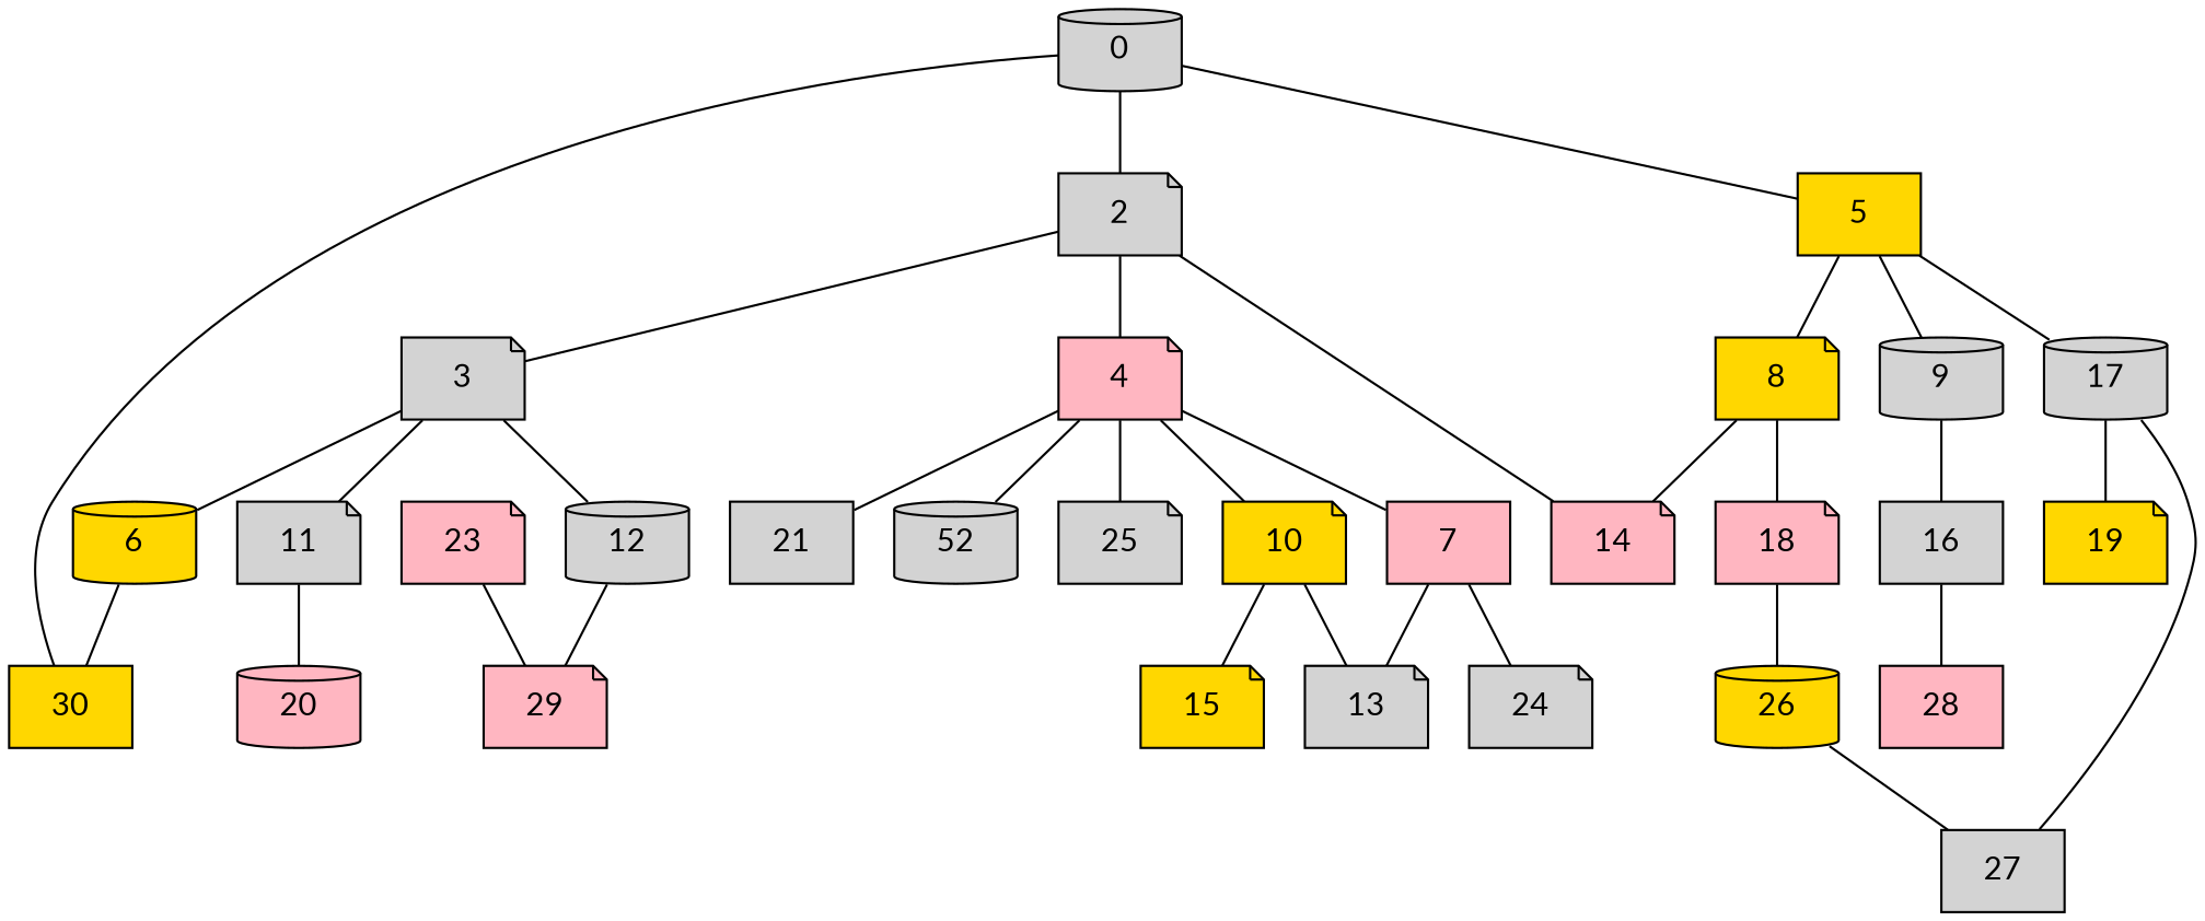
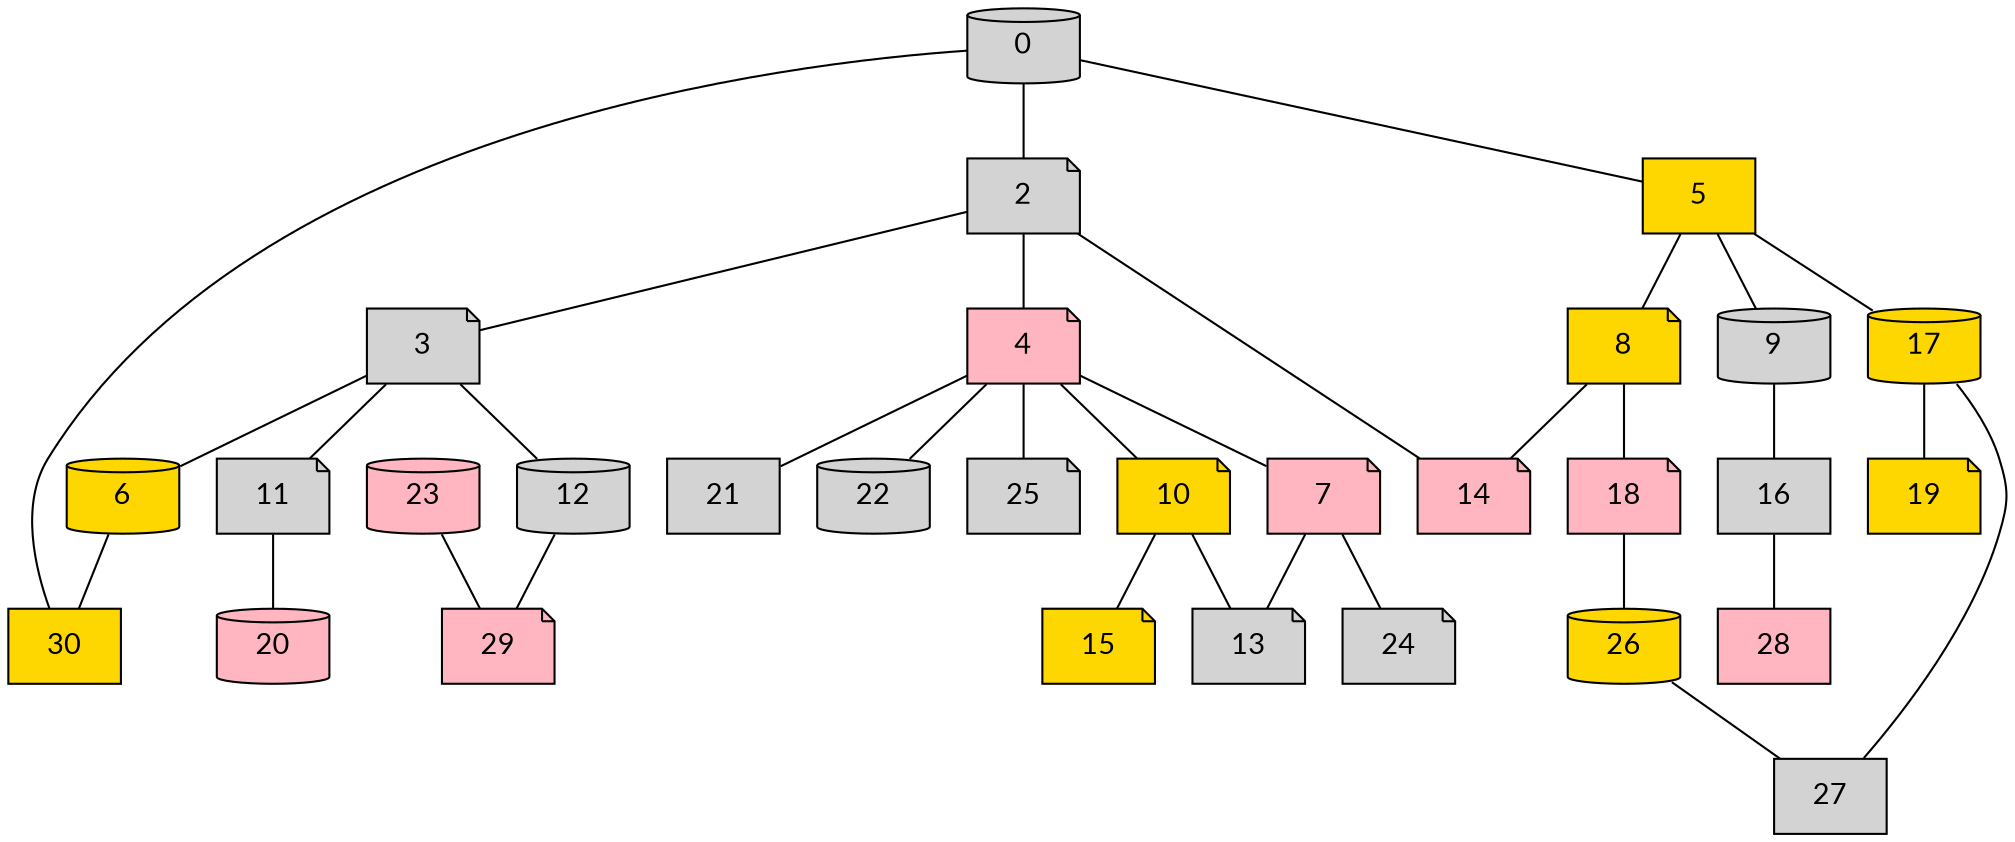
  graph {
    fontname=Lato
    node [fillcolor=lightgrey fontname=Lato shape=note style=filled]
    edge [fontname=Lato]
    n1 [label=0 shape=cylinder]
    2
    5 [fillcolor=gold shape=box]
    30 [fillcolor=gold shape=box]
    3
    4 [fillcolor=lightpink]
    14 [fillcolor=lightpink]
    8 [fillcolor=gold]
    9 [shape=cylinder]
-   17 [shape=cylinder]
+   17 [fillcolor=gold shape=cylinder]
    6 [fillcolor=gold shape=cylinder]
    11
    12 [shape=cylinder]
-   7 [fillcolor=lightpink shape=box]
+   7 [fillcolor=lightpink]
    10 [fillcolor=gold]
    21 [shape=box]
-   22 [shape=cylinder label=52]
+   22 [shape=cylinder]
    25
    18 [fillcolor=lightpink]
    16 [shape=box]
    19 [fillcolor=gold]
    27 [shape=box]
    20 [fillcolor=lightpink shape=cylinder]
    29 [fillcolor=lightpink]
    13
    24
    15 [fillcolor=gold]
    26 [fillcolor=gold shape=cylinder]
    28 [fillcolor=lightpink shape=box]
-   23 [fillcolor=lightpink]
+   23 [fillcolor=lightpink shape=cylinder]
    n1 -- 2
    n1 -- 5
    n1 -- 30
    2 -- 3
    2 -- 4
    2 -- 14
    5 -- 8
    5 -- 9
    5 -- 17
    3 -- 6
    3 -- 11
    3 -- 12
    4 -- 7
    4 -- 10
    4 -- 21
    4 -- 22
    4 -- 25
    8 -- 14
    8 -- 18
    9 -- 16
    17 -- 19
    17 -- 27
    6 -- 30
    11 -- 20
    12 -- 29
    7 -- 13
    7 -- 24
    10 -- 13
    10 -- 15
    18 -- 26
    16 -- 28
    26 -- 27
    23 -- 29
  }
